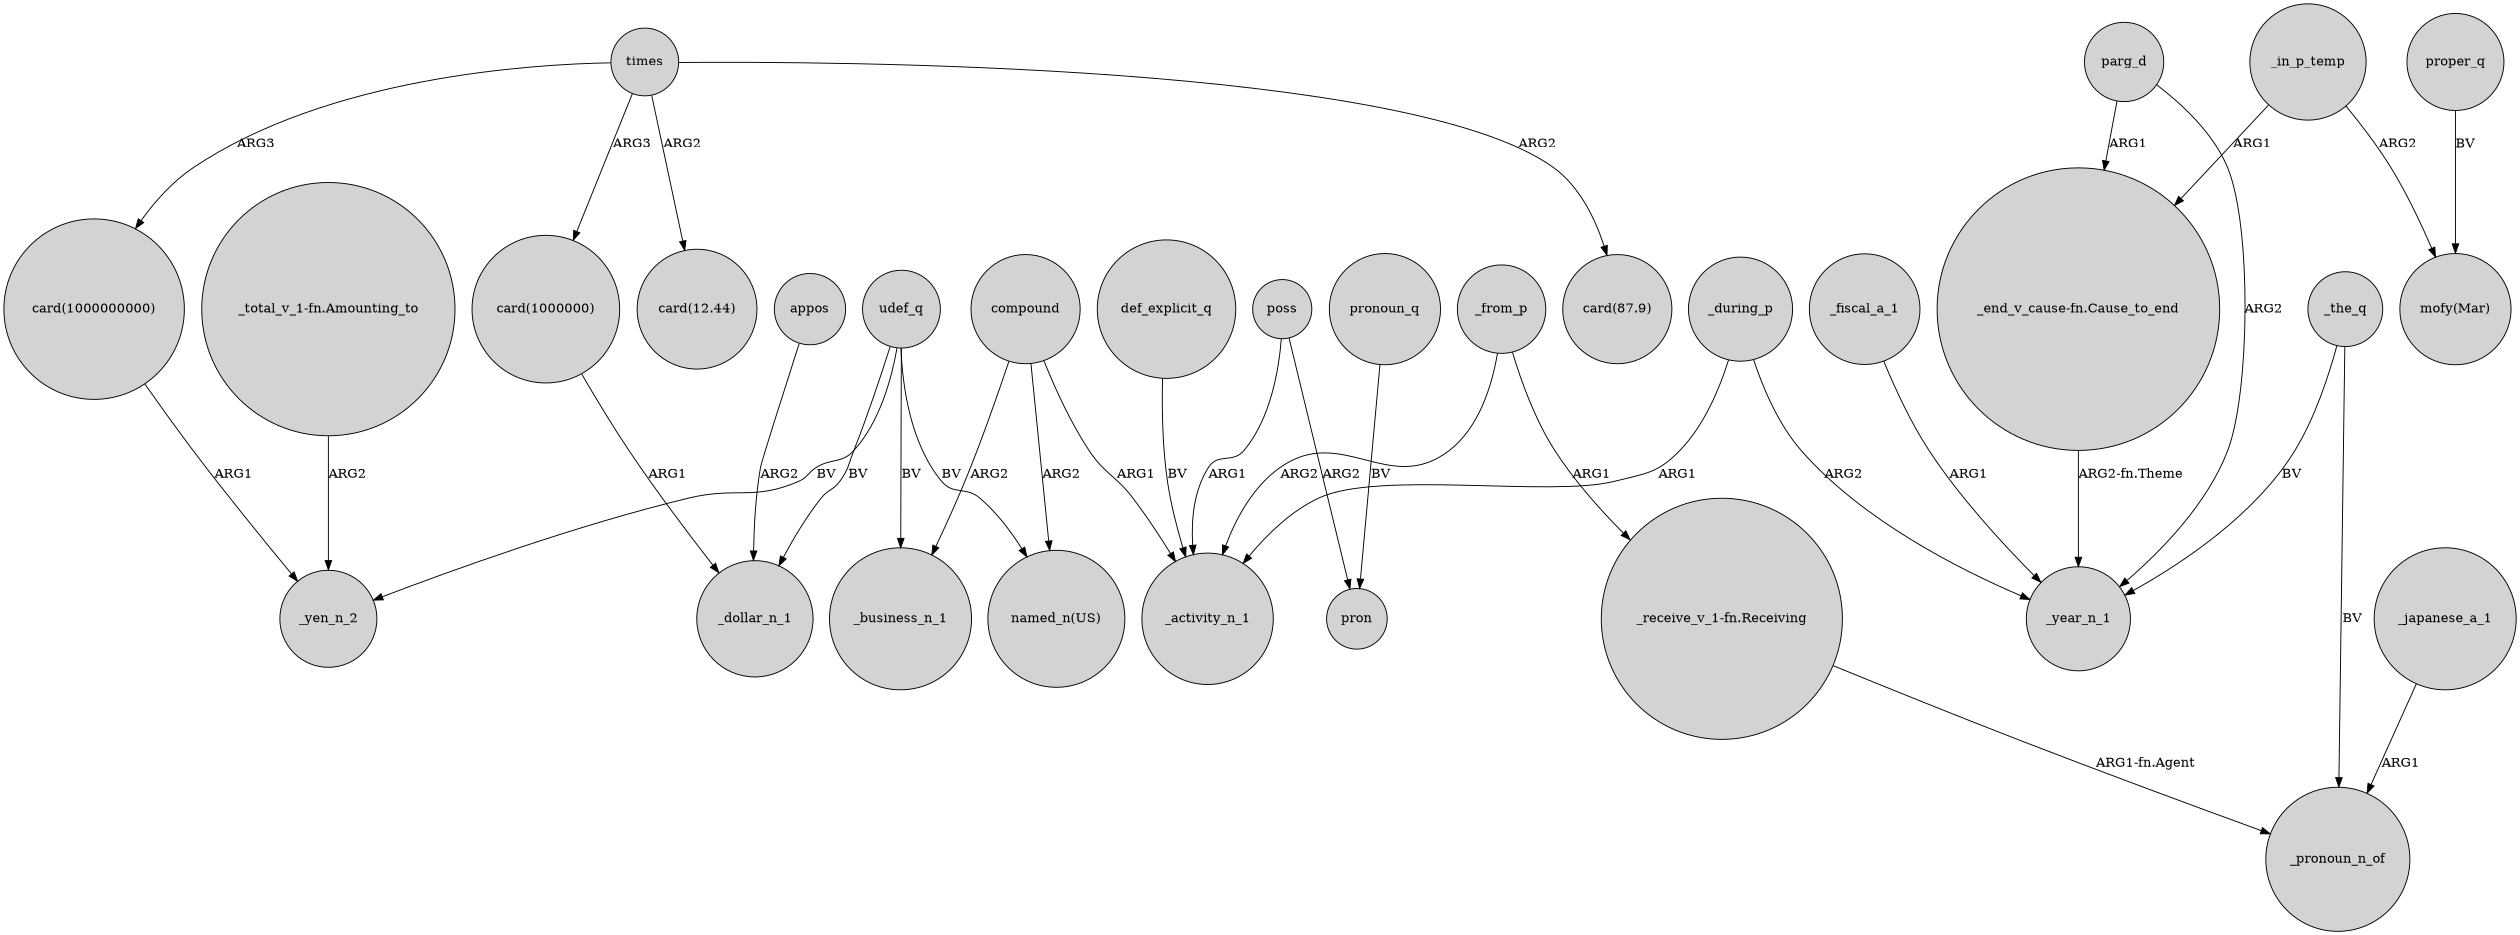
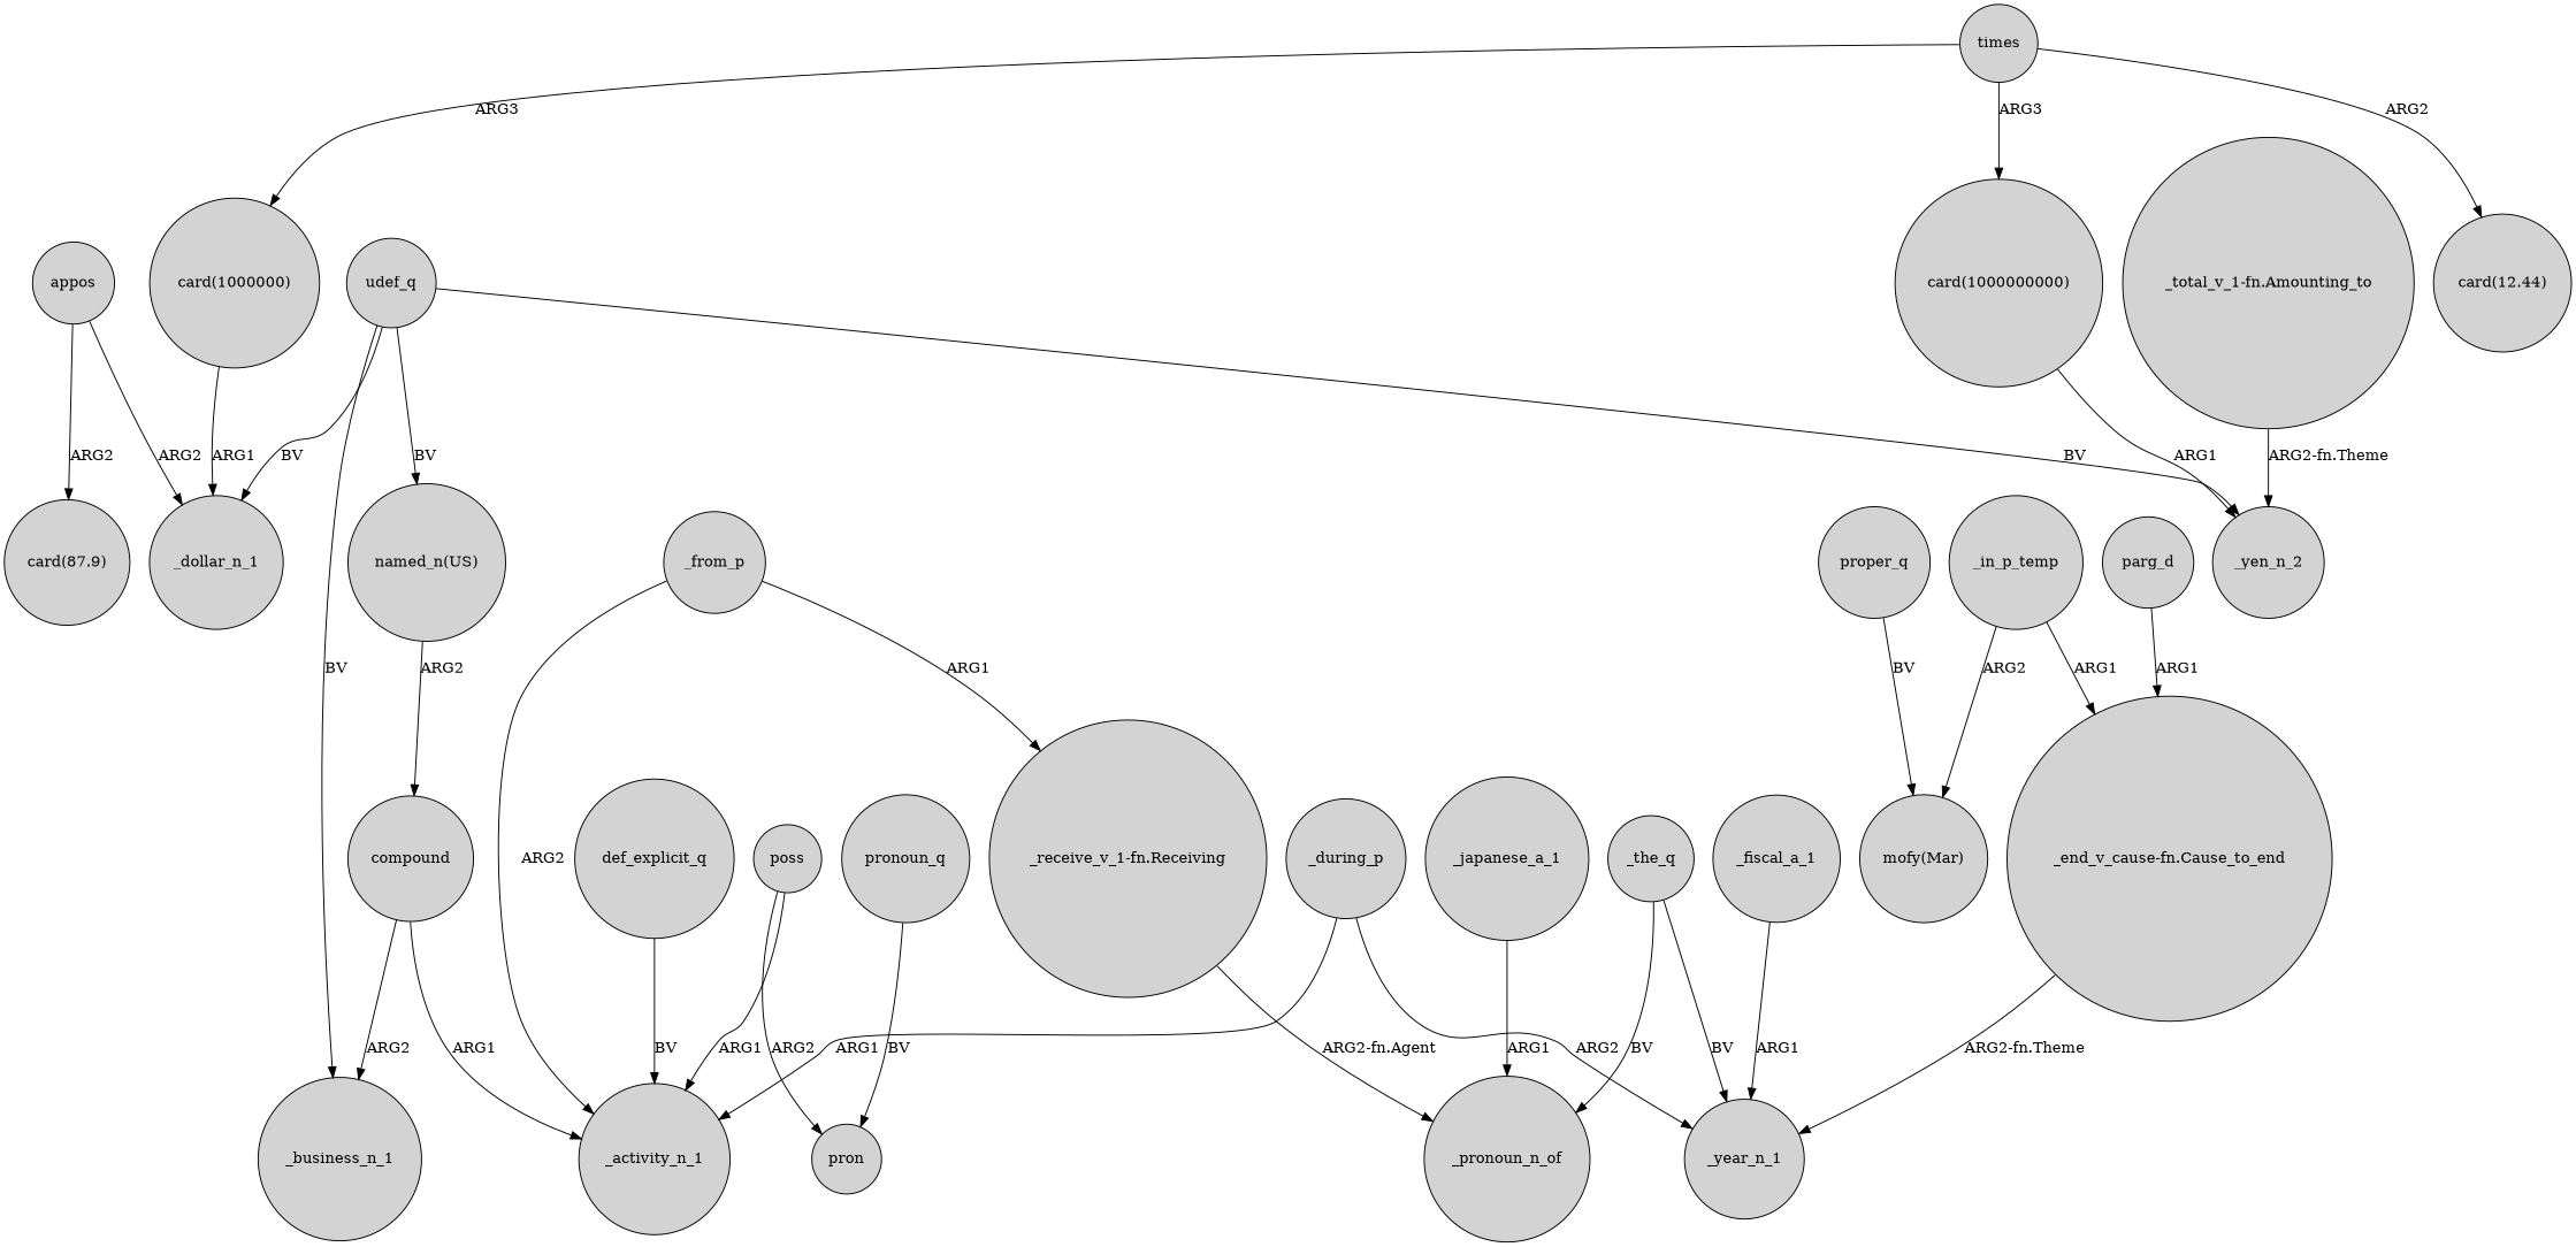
  digraph {
    node [shape=circle style=filled]
    appos
    _dollar_n_1
    "card(1000000)"
    udef_q
    _yen_n_2
    "named_n(US)"
    _business_n_1
    "card(1000000000)"
    poss
    pron
    _activity_n_1
    n12 [label=_pronoun_n_of]
    "_receive_v_1-fn.Receiving"
    _during_p
    _year_n_1
    def_explicit_q
    parg_d
    "_end_v_cause-fn.Cause_to_end"
    _in_p_temp
    "mofy(Mar)"
    compound
    _the_q
    times
    "card(12.44)"
    "card(87.9)"
    "_total_v_1-fn.Amounting_to"
    pronoun_q
    _japanese_a_1
    _from_p
    proper_q
    _fiscal_a_1
    appos -> _dollar_n_1 [label=ARG2]
    "card(1000000)" -> _dollar_n_1 [label=ARG1]
    udef_q -> _dollar_n_1 [label=BV]
    udef_q -> _yen_n_2 [label=BV]
    udef_q -> "named_n(US)" [label=BV]
    udef_q -> _business_n_1 [label=BV]
    "card(1000000000)" -> _yen_n_2 [label=ARG1]
    poss -> pron [label=ARG2]
    poss -> _activity_n_1 [label=ARG1]
-   "_receive_v_1-fn.Receiving" -> n12 [label="ARG1-fn.Agent"]
+   "_receive_v_1-fn.Receiving" -> n12 [label="ARG2-fn.Agent"]
    _during_p -> _activity_n_1 [label=ARG1]
    _during_p -> _year_n_1 [label=ARG2]
    def_explicit_q -> _activity_n_1 [label=BV]
-   parg_d -> _year_n_1 [label=ARG2]
    parg_d -> "_end_v_cause-fn.Cause_to_end" [label=ARG1]
    "_end_v_cause-fn.Cause_to_end" -> _year_n_1 [label="ARG2-fn.Theme"]
    _in_p_temp -> "_end_v_cause-fn.Cause_to_end" [label=ARG1]
    _in_p_temp -> "mofy(Mar)" [label=ARG2]
-   compound -> "named_n(US)" [label=ARG2]
+   "named_n(US)" -> compound [label=ARG2]
    compound -> _business_n_1 [label=ARG2]
    compound -> _activity_n_1 [label=ARG1]
    _the_q -> n12 [label=BV]
    _the_q -> _year_n_1 [label=BV]
    times -> "card(1000000)" [label=ARG3]
    times -> "card(1000000000)" [label=ARG3]
    times -> "card(12.44)" [label=ARG2]
-   times -> "card(87.9)" [label=ARG2]
-   "_total_v_1-fn.Amounting_to" -> _yen_n_2 [label=ARG2]
+   appos -> "card(87.9)" [label=ARG2]
+   "_total_v_1-fn.Amounting_to" -> _yen_n_2 [label="ARG2-fn.Theme"]
    pronoun_q -> pron [label=BV]
    _japanese_a_1 -> n12 [label=ARG1]
    _from_p -> _activity_n_1 [label=ARG2]
    _from_p -> "_receive_v_1-fn.Receiving" [label=ARG1]
    proper_q -> "mofy(Mar)" [label=BV]
    _fiscal_a_1 -> _year_n_1 [label=ARG1]
  }
